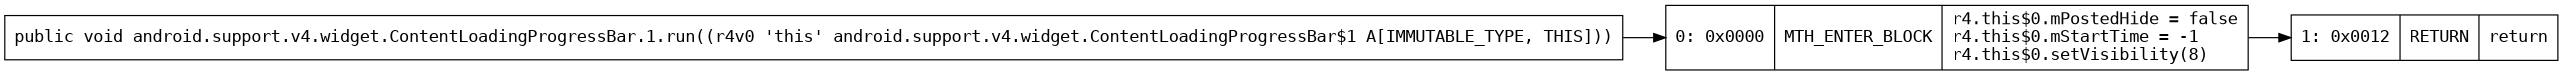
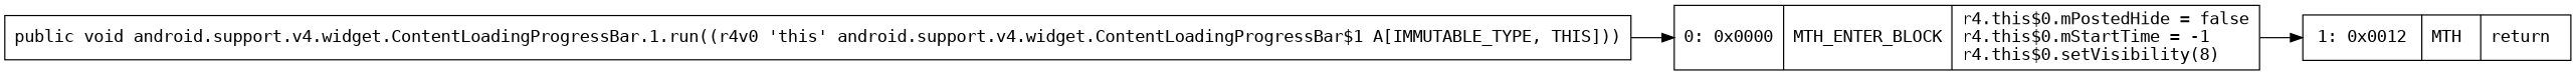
  digraph {
    rankdir=LR
    fontname="DejaVu Sans Mono"
    node [shape=record fontname="DejaVu Sans Mono"]
    edge [fontname="DejaVu Sans Mono"]
    n1 [label="{0\:\ 0x0000|MTH_ENTER_BLOCK\l|r4.this$0.mPostedHide = false\lr4.this$0.mStartTime = \-1\lr4.this$0.setVisibility(8)\l}"]
-   n2 [label="{1\:\ 0x0012|RETURN\l|return\l}"]
+   n2 [label="{1\:\ 0x0012|MTH\l|return\l}"]
    n3 [label="{public void android.support.v4.widget.ContentLoadingProgressBar.1.run((r4v0 'this' android.support.v4.widget.ContentLoadingProgressBar$1 A[IMMUTABLE_TYPE, THIS])) }"]
    n1 -> n2
    n3 -> n1
  }
